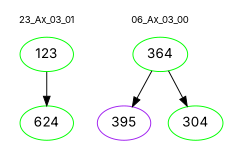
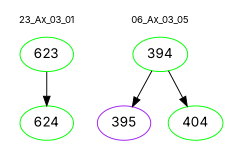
  digraph {
    fontname=Inter
    node [color=green fontname=Inter]
    edge [color=black fontname=Inter]
-   n1 [label=123]
+   n1 [label=623]
    n2 [label=624]
-   n3 [label=364]
+   n3 [label=394]
    n4 [color=purple label=395]
-   n5 [label=304]
+   n5 [label=404]
    subgraph cluster_1 {
      color=white
      fontsize=10
      label="23_Ax_03_01"
      n1
      n2
    }
    subgraph cluster_2 {
      color=white
      fontsize=10
-     label="06_Ax_03_00"
+     label="06_Ax_03_05"
      n3
      n4
      n5
    }
    n1 -> n2
    n3 -> n4
    n3 -> n5
  }
